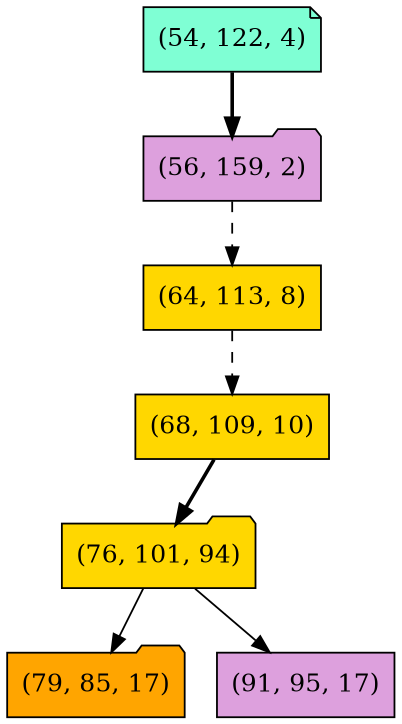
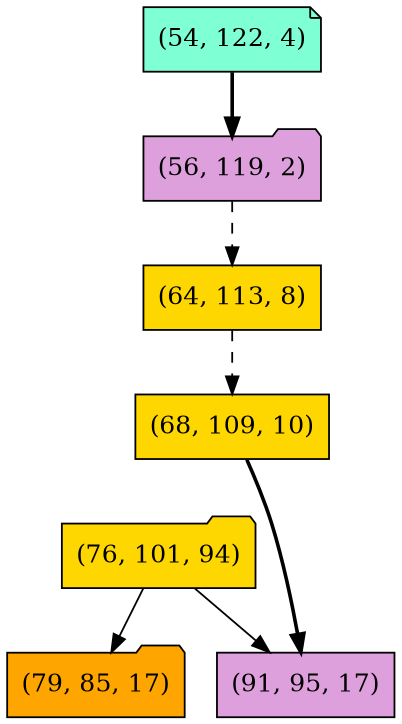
  digraph {
    fontname="DejaVu Serif"
    node [fillcolor=gold fontname="DejaVu Serif" shape=folder style=filled]
    edge [fontname="DejaVu Serif" style=bold]
    n1 [fillcolor=aquamarine label="(54, 122, 4)" shape=note]
-   "(56, 119, 2)" [fillcolor=plum label="(56, 159, 2)"]
+   "(56, 119, 2)" [fillcolor=plum]
    "(64, 113, 8)" [shape=box]
    "(68, 109, 10)" [shape=box]
    n5 [label="(76, 101, 94)"]
    n6 [fillcolor=orange label="(79, 85, 17)"]
    "(91, 95, 17)" [fillcolor=plum shape=box]
    n1 -> "(56, 119, 2)"
    "(56, 119, 2)" -> "(64, 113, 8)" [style=dashed]
    "(64, 113, 8)" -> "(68, 109, 10)" [style=dashed]
-   "(68, 109, 10)" -> n5
+   "(68, 109, 10)" -> "(91, 95, 17)"
    n5 -> n6 [style=solid]
    n5 -> "(91, 95, 17)" [style=solid]
  }
